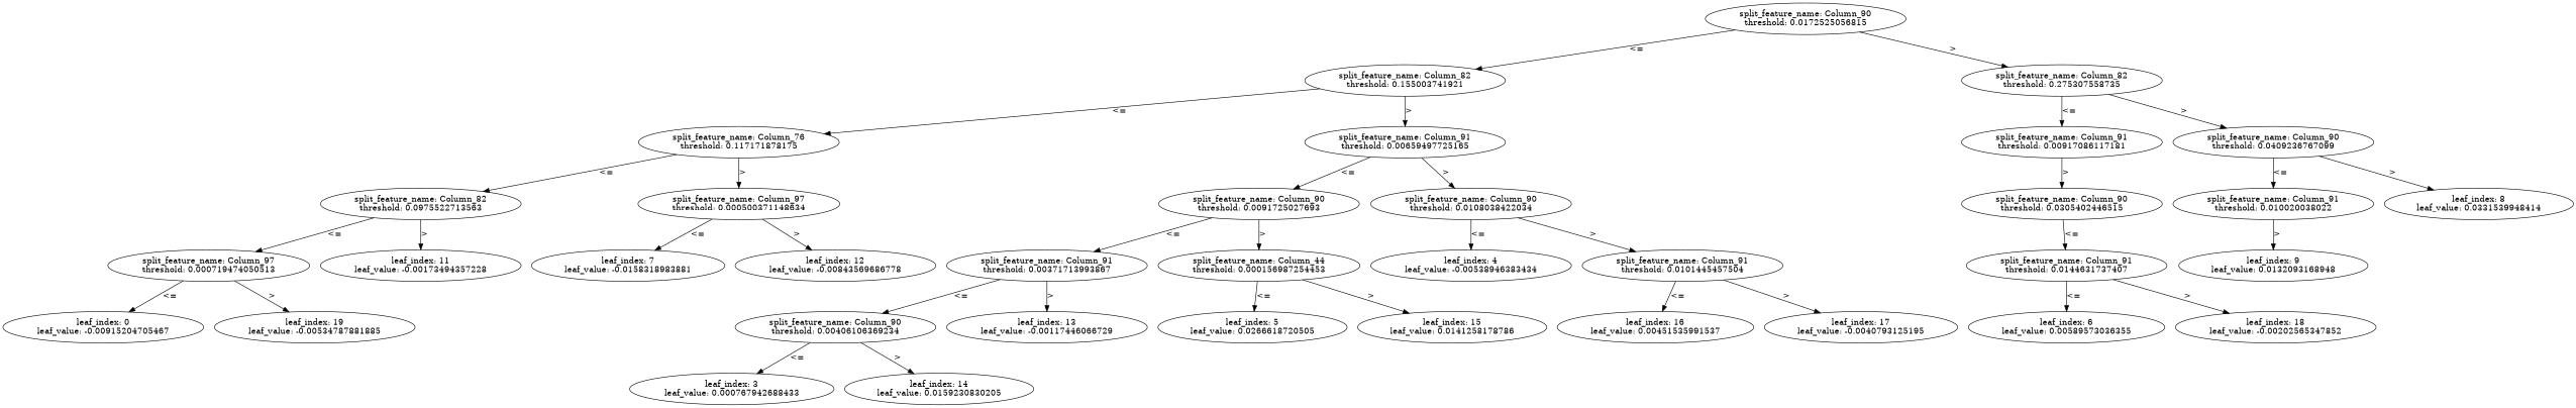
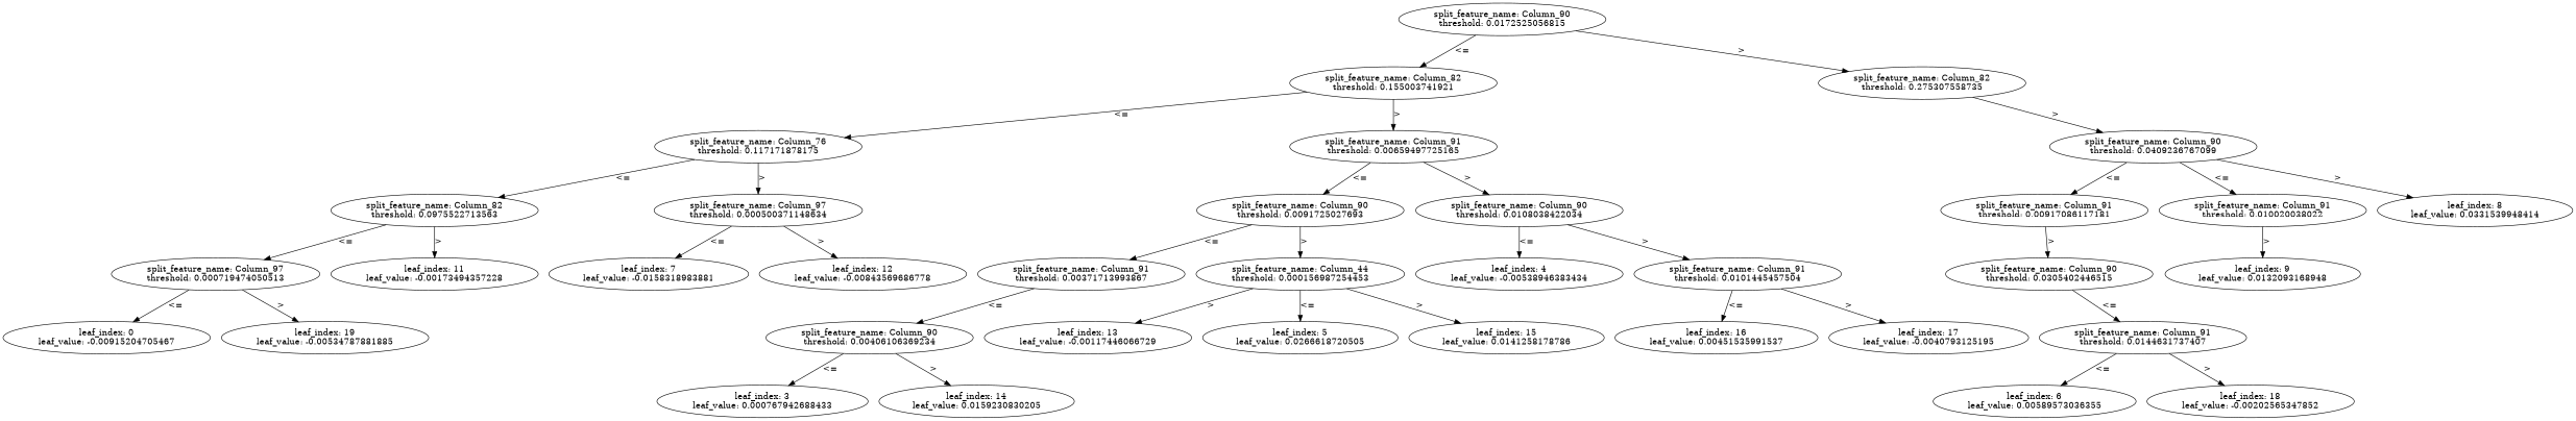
  digraph {
    n1 [label="split_feature_name: Column_90\nthreshold: 0.0172525056815"]
    n2 [label="split_feature_name: Column_82\nthreshold: 0.155003741921"]
    n3 [label="split_feature_name: Column_82\nthreshold: 0.275307558735"]
    n4 [label="split_feature_name: Column_76\nthreshold: 0.117171878175"]
    n5 [label="split_feature_name: Column_91\nthreshold: 0.00659497725165"]
    n6 [label="split_feature_name: Column_91\nthreshold: 0.00917086117181"]
    n7 [label="split_feature_name: Column_90\nthreshold: 0.0409236767099"]
    n8 [label="split_feature_name: Column_82\nthreshold: 0.0975522713563"]
    n9 [label="split_feature_name: Column_97\nthreshold: 0.000500371148634"]
    n10 [label="split_feature_name: Column_90\nthreshold: 0.0091725027693"]
    n11 [label="split_feature_name: Column_90\nthreshold: 0.0108038422034"]
    n12 [label="split_feature_name: Column_97\nthreshold: 0.000719474050513"]
    n13 [label="leaf_index: 11\nleaf_value: -0.00173494357228"]
    n14 [label="leaf_index: 7\nleaf_value: -0.0158318983881"]
    n15 [label="leaf_index: 12\nleaf_value: -0.00843569686778"]
    n16 [label="leaf_index: 0\nleaf_value: -0.00915204705467"]
    n17 [label="leaf_index: 19\nleaf_value: -0.00534787881885"]
    n18 [label="split_feature_name: Column_91\nthreshold: 0.00371713993867"]
    n19 [label="split_feature_name: Column_44\nthreshold: 0.000156987254453"]
    n20 [label="leaf_index: 4\nleaf_value: -0.00538946383434"]
    n21 [label="split_feature_name: Column_91\nthreshold: 0.0101445457504"]
    n22 [label="split_feature_name: Column_90\nthreshold: 0.00406106369234"]
    n23 [label="leaf_index: 13\nleaf_value: -0.00117446066729"]
    n24 [label="leaf_index: 5\nleaf_value: 0.0266618720505"]
    n25 [label="leaf_index: 15\nleaf_value: 0.0141258178786"]
    n26 [label="leaf_index: 3\nleaf_value: 0.000767942688433"]
    n27 [label="leaf_index: 14\nleaf_value: 0.0159230830205"]
    n28 [label="leaf_index: 16\nleaf_value: 0.00451535991537"]
    n29 [label="leaf_index: 17\nleaf_value: -0.0040793125195"]
    n30 [label="split_feature_name: Column_90\nthreshold: 0.0305402446515"]
    n31 [label="split_feature_name: Column_91\nthreshold: 0.010020038022"]
    n32 [label="leaf_index: 8\nleaf_value: 0.0331539948414"]
    n33 [label="split_feature_name: Column_91\nthreshold: 0.0144631737407"]
    n34 [label="leaf_index: 6\nleaf_value: 0.00589573036355"]
    n35 [label="leaf_index: 18\nleaf_value: -0.00202565347852"]
    n36 [label="leaf_index: 9\nleaf_value: 0.0132093168948"]
    n1 -> n2 [label="<="]
    n1 -> n3 [label=">"]
    n2 -> n4 [label="<="]
    n2 -> n5 [label=">"]
-   n3 -> n6 [label="<="]
+   n7 -> n6 [label="<="]
    n3 -> n7 [label=">"]
    n4 -> n8 [label="<="]
    n4 -> n9 [label=">"]
    n5 -> n10 [label="<="]
    n5 -> n11 [label=">"]
    n6 -> n30 [label=">"]
    n7 -> n31 [label="<="]
    n7 -> n32 [label=">"]
    n8 -> n12 [label="<="]
    n8 -> n13 [label=">"]
    n9 -> n14 [label="<="]
    n9 -> n15 [label=">"]
    n10 -> n18 [label="<="]
    n10 -> n19 [label=">"]
    n11 -> n20 [label="<="]
    n11 -> n21 [label=">"]
    n12 -> n16 [label="<="]
    n12 -> n17 [label=">"]
    n18 -> n22 [label="<="]
-   n18 -> n23 [label=">"]
+   n19 -> n23 [label=">"]
    n19 -> n24 [label="<="]
    n19 -> n25 [label=">"]
    n21 -> n28 [label="<="]
    n21 -> n29 [label=">"]
    n22 -> n26 [label="<="]
    n22 -> n27 [label=">"]
    n30 -> n33 [label="<="]
    n31 -> n36 [label=">"]
    n33 -> n34 [label="<="]
    n33 -> n35 [label=">"]
  }
